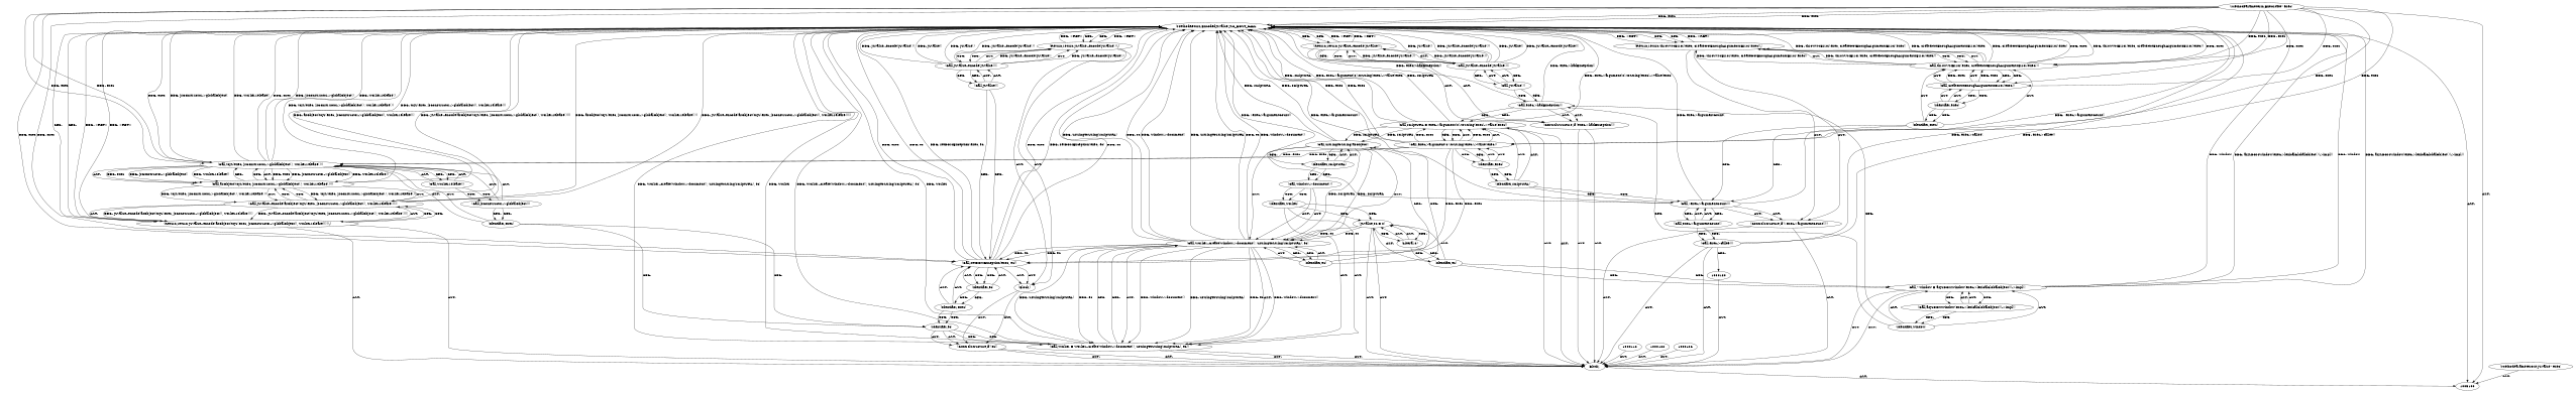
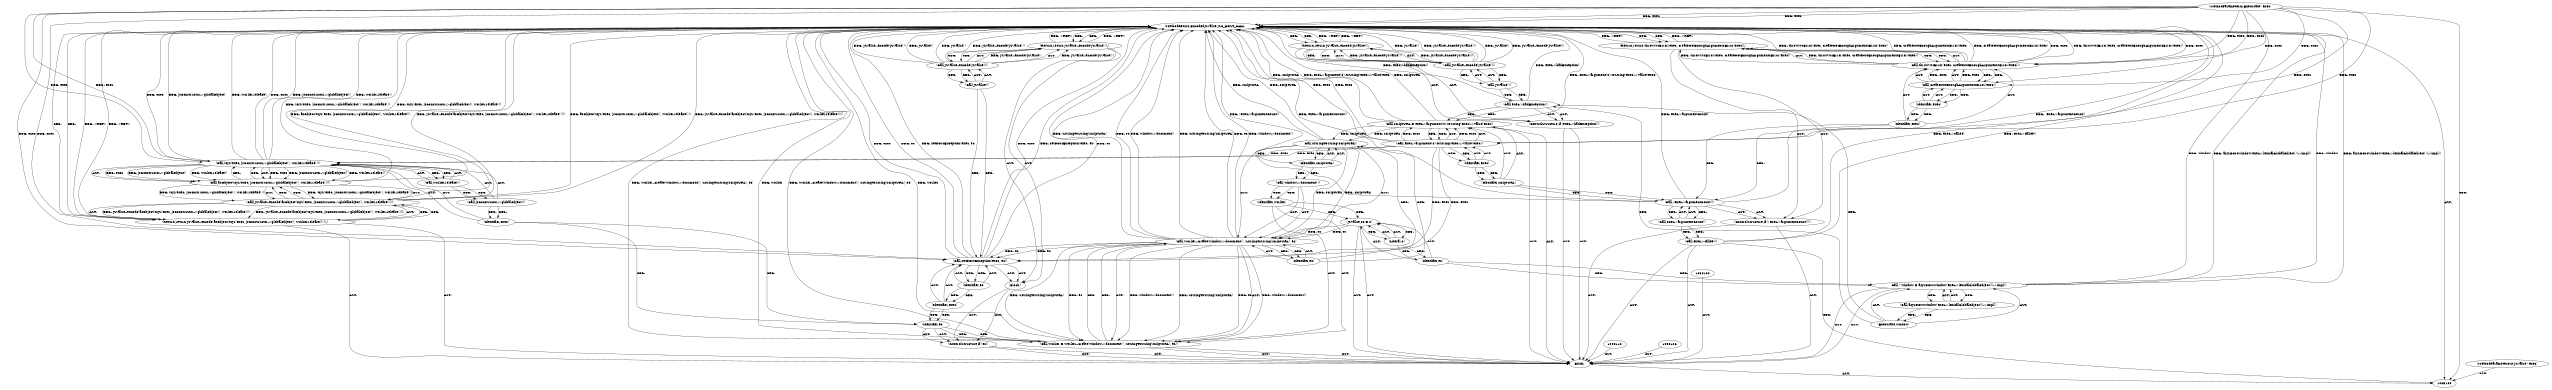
  digraph {
    n1 [label="(MethodReturn,EncodedJSValue JSC_HOST_CALL)"]
    n2 [label="(Return,return JSValue::encode(JSValue());)"]
    n3 [label="(Return,return JSValue::encode(JSValue());)"]
    n4 [label="(Return,return JSValue::encode(asObject(toJS(exec, jsConstructor->globalObject(), worker.release())));)"]
    n5 [label="(Return,return throwVMError(exec, createNotEnoughArgumentsError(exec));)"]
    n6 [label=1005100]
    n7 [label="(Call,JSValue::encode(JSValue()))"]
    n8 [label="(ControlStructure,if (exec->hadException()))"]
    n9 [label="(Block,)"]
    n10 [label="(Call,JSValue::encode(JSValue()))"]
    n11 [label="(Block,)"]
    n12 [label="(Call,JSValue::encode(asObject(toJS(exec, jsConstructor->globalObject(), worker.release()))))"]
    n13 [label="(Call,throwVMError(exec, createNotEnoughArgumentsError(exec)))"]
    n14 [label="(ControlStructure,if (!exec->argumentCount()))"]
    n15 [label="(MethodParameterIn,ExecState* exec)"]
    n16 [label="(Call,setDOMException(exec, ec))"]
    n17 [label="(Call,toJS(exec, jsConstructor->globalObject(), worker.release()))"]
    n18 [label="(Call,createNotEnoughArgumentsError(exec))"]
    n19 [label="(Call,exec->argument(0).toString(exec)->value(exec))"]
    n20 [label="(Identifier,ec)"]
    n21 [label="(Call,asObject(toJS(exec, jsConstructor->globalObject(), worker.release())))"]
    n22 [label="(Call,worker.release())"]
    n23 [label="(Identifier,exec)"]
    n24 [label="(Call,scriptURL = exec->argument(0).toString(exec)->value(exec))"]
    n25 [label="(Identifier,exec)"]
    n26 [label="(MethodParameterOut,JSValue* exec)"]
    n27 [label="(Call,JSValue())"]
    n28 [label="(Call,exec->hadException())"]
    n29 [label="(Call,* window = asJSDOMWindow(exec->lexicalGlobalObject())->impl())"]
    n30 [label="(Call,asJSDOMWindow(exec->lexicalGlobalObject())->impl())"]
-   n31 [label="(Identifier,window)"]
+   n31 [label="(ExecState,window)"]
    n32 [label="(JSValue,ec = 0)"]
    n33 [label="(Literal,0)"]
    n34 [label="(Call,Worker::create(window->document(), ustringToString(scriptURL), ec))"]
    n35 [label="(Identifier,ec)"]
    n36 [label="(Call,worker = Worker::create(window->document(), ustringToString(scriptURL), ec))"]
    n37 [label="(Identifier,ec)"]
    n38 [label="(Identifier,worker)"]
-   n39 [label="(Call,ustringToString(asObject))"]
+   n39 [label="(Call,ustringToString(scriptURL))"]
    n40 [label="(Call,window->document())"]
    n41 [label="(Identifier,scriptURL)"]
    n42 [label="(ControlStructure,if (ec))"]
    n43 [label="(Identifier,ec)"]
    n44 [label="(Identifier,exec)"]
    n45 [label="(Call,JSValue())"]
    n46 [label="(Call,jsConstructor->globalObject())"]
    n47 [label="(Identifier,exec)"]
    n48 [label="(Call,exec->callee())"]
    n49 [label="(Call,exec->argumentCount())"]
    n50 [label="(Call,!exec->argumentCount())"]
    n51 [label="(Identifier,exec)"]
    n52 [label="(Identifier,scriptURL)"]
    1000112
-   1000122
    1000126
    1000130
    n1 -> n2 [label="CFG: "]
    n1 -> n2 [label="CFG: "]
    n1 -> n3 [label="CFG: "]
    n1 -> n3 [label="CFG: "]
    n1 -> n4 [label="CFG: "]
    n1 -> n4 [label="CFG: "]
    n1 -> n5 [label="CFG: "]
    n1 -> n5 [label="CFG: "]
    n1 -> n6 [label="AST: "]
    n2 -> n1 [label="DDG: <RET>"]
    n2 -> n1 [label="DDG: <RET>"]
    n2 -> n7 [label="CFG: "]
    n2 -> n7 [label="CFG: "]
    n2 -> n8 [label="AST: "]
    n2 -> n8 [label="AST: "]
    n3 -> n1 [label="DDG: <RET>"]
    n3 -> n1 [label="DDG: <RET>"]
    n3 -> n9 [label="AST: "]
    n3 -> n9 [label="AST: "]
    n3 -> n10 [label="CFG: "]
    n3 -> n10 [label="CFG: "]
    n4 -> n1 [label="DDG: <RET>"]
    n4 -> n1 [label="DDG: <RET>"]
    n4 -> n11 [label="AST: "]
    n4 -> n11 [label="AST: "]
    n4 -> n12 [label="CFG: "]
    n4 -> n12 [label="CFG: "]
    n5 -> n1 [label="DDG: <RET>"]
    n5 -> n1 [label="DDG: <RET>"]
    n5 -> n13 [label="CFG: "]
    n5 -> n13 [label="CFG: "]
    n5 -> n14 [label="AST: "]
    n5 -> n14 [label="AST: "]
    n7 -> n1 [label="DDG: JSValue()"]
    n7 -> n1 [label="DDG: JSValue::encode(JSValue())"]
    n7 -> n1 [label="DDG: JSValue()"]
    n7 -> n1 [label="DDG: JSValue::encode(JSValue())"]
    n7 -> n2 [label="AST: "]
    n7 -> n2 [label="DDG: JSValue::encode(JSValue())"]
    n7 -> n2 [label="AST: "]
    n7 -> n2 [label="DDG: JSValue::encode(JSValue())"]
    n7 -> n27 [label="CFG: "]
    n7 -> n27 [label="CFG: "]
    n8 -> n11 [label="AST: "]
    n8 -> n11 [label="AST: "]
    n9 -> n42 [label="AST: "]
    n9 -> n42 [label="AST: "]
    n10 -> n1 [label="DDG: JSValue()"]
    n10 -> n1 [label="DDG: JSValue::encode(JSValue())"]
    n10 -> n1 [label="DDG: JSValue()"]
    n10 -> n1 [label="DDG: JSValue::encode(JSValue())"]
    n10 -> n3 [label="AST: "]
    n10 -> n3 [label="DDG: JSValue::encode(JSValue())"]
    n10 -> n3 [label="AST: "]
    n10 -> n3 [label="DDG: JSValue::encode(JSValue())"]
    n10 -> n45 [label="CFG: "]
    n10 -> n45 [label="CFG: "]
    n11 -> n6 [label="AST: "]
    n12 -> n1 [label="DDG: asObject(toJS(exec, jsConstructor->globalObject(), worker.release()))"]
    n12 -> n1 [label="DDG: JSValue::encode(asObject(toJS(exec, jsConstructor->globalObject(), worker.release())))"]
    n12 -> n1 [label="DDG: asObject(toJS(exec, jsConstructor->globalObject(), worker.release()))"]
    n12 -> n1 [label="DDG: JSValue::encode(asObject(toJS(exec, jsConstructor->globalObject(), worker.release())))"]
    n12 -> n4 [label="AST: "]
    n12 -> n4 [label="DDG: JSValue::encode(asObject(toJS(exec, jsConstructor->globalObject(), worker.release())))"]
    n12 -> n4 [label="AST: "]
    n12 -> n4 [label="DDG: JSValue::encode(asObject(toJS(exec, jsConstructor->globalObject(), worker.release())))"]
    n12 -> n21 [label="CFG: "]
    n12 -> n21 [label="CFG: "]
    n13 -> n1 [label="DDG: throwVMError(exec, createNotEnoughArgumentsError(exec))"]
    n13 -> n1 [label="DDG: createNotEnoughArgumentsError(exec)"]
    n13 -> n1 [label="DDG: exec"]
    n13 -> n1 [label="DDG: throwVMError(exec, createNotEnoughArgumentsError(exec))"]
    n13 -> n1 [label="DDG: createNotEnoughArgumentsError(exec)"]
    n13 -> n1 [label="DDG: exec"]
    n13 -> n5 [label="AST: "]
    n13 -> n5 [label="DDG: throwVMError(exec, createNotEnoughArgumentsError(exec))"]
    n13 -> n5 [label="AST: "]
    n13 -> n5 [label="DDG: throwVMError(exec, createNotEnoughArgumentsError(exec))"]
    n13 -> n18 [label="CFG: "]
    n13 -> n18 [label="CFG: "]
    n14 -> n11 [label="AST: "]
    n14 -> n11 [label="AST: "]
    n15 -> n1 [label="DDG: exec"]
    n15 -> n1 [label="DDG: exec"]
-   n15 -> n6 [label="AST: "]
+   n15 -> n6 [label="CFG: "]
    n15 -> n13 [label="DDG: exec"]
    n15 -> n13 [label="DDG: exec"]
    n15 -> n16 [label="DDG: exec"]
    n15 -> n16 [label="DDG: exec"]
    n15 -> n17 [label="DDG: exec"]
    n15 -> n17 [label="DDG: exec"]
    n15 -> n18 [label="DDG: exec"]
    n15 -> n18 [label="DDG: exec"]
    n15 -> n19 [label="DDG: exec"]
    n15 -> n19 [label="DDG: exec"]
    n16 -> n1 [label="DDG: exec"]
    n16 -> n1 [label="DDG: setDOMException(exec, ec)"]
    n16 -> n1 [label="DDG: ec"]
    n16 -> n1 [label="DDG: exec"]
    n16 -> n1 [label="DDG: setDOMException(exec, ec)"]
    n16 -> n1 [label="DDG: ec"]
    n16 -> n9 [label="AST: "]
    n16 -> n9 [label="AST: "]
    n16 -> n20 [label="CFG: "]
    n16 -> n20 [label="CFG: "]
    n17 -> n1 [label="DDG: exec"]
    n17 -> n1 [label="DDG: jsConstructor->globalObject()"]
    n17 -> n1 [label="DDG: worker.release()"]
    n17 -> n1 [label="DDG: exec"]
    n17 -> n1 [label="DDG: jsConstructor->globalObject()"]
    n17 -> n1 [label="DDG: worker.release()"]
    n17 -> n21 [label="AST: "]
    n17 -> n21 [label="DDG: exec"]
    n17 -> n21 [label="DDG: jsConstructor->globalObject()"]
    n17 -> n21 [label="DDG: worker.release()"]
    n17 -> n21 [label="AST: "]
    n17 -> n21 [label="DDG: exec"]
    n17 -> n21 [label="DDG: jsConstructor->globalObject()"]
    n17 -> n21 [label="DDG: worker.release()"]
    n17 -> n22 [label="CFG: "]
    n17 -> n22 [label="CFG: "]
    n18 -> n13 [label="AST: "]
    n18 -> n13 [label="DDG: exec"]
    n18 -> n13 [label="AST: "]
    n18 -> n13 [label="DDG: exec"]
    n18 -> n23 [label="CFG: "]
    n18 -> n23 [label="CFG: "]
    n19 -> n1 [label="DDG: exec"]
    n19 -> n1 [label="DDG: exec"]
    n19 -> n16 [label="DDG: exec"]
    n19 -> n16 [label="DDG: exec"]
    n19 -> n17 [label="DDG: exec"]
    n19 -> n17 [label="DDG: exec"]
    n19 -> n24 [label="AST: "]
    n19 -> n24 [label="DDG: exec"]
    n19 -> n24 [label="AST: "]
    n19 -> n24 [label="DDG: exec"]
    n19 -> n25 [label="CFG: "]
    n19 -> n25 [label="CFG: "]
    n20 -> n16 [label="AST: "]
    n20 -> n16 [label="AST: "]
    n20 -> n44 [label="CFG: "]
    n20 -> n44 [label="CFG: "]
    n21 -> n1 [label="DDG: toJS(exec, jsConstructor->globalObject(), worker.release())"]
    n21 -> n1 [label="DDG: toJS(exec, jsConstructor->globalObject(), worker.release())"]
    n21 -> n12 [label="AST: "]
    n21 -> n12 [label="DDG: toJS(exec, jsConstructor->globalObject(), worker.release())"]
    n21 -> n12 [label="AST: "]
    n21 -> n12 [label="DDG: toJS(exec, jsConstructor->globalObject(), worker.release())"]
    n21 -> n17 [label="CFG: "]
    n21 -> n17 [label="CFG: "]
    n22 -> n17 [label="AST: "]
    n22 -> n17 [label="AST: "]
    n22 -> n46 [label="CFG: "]
    n22 -> n46 [label="CFG: "]
    n23 -> n18 [label="AST: "]
    n23 -> n18 [label="AST: "]
    n23 -> n51 [label="CFG: "]
    n23 -> n51 [label="CFG: "]
    n24 -> n1 [label="DDG: scriptURL"]
    n24 -> n1 [label="DDG: exec->argument(0).toString(exec)->value(exec)"]
    n24 -> n1 [label="DDG: scriptURL"]
    n24 -> n1 [label="DDG: exec->argument(0).toString(exec)->value(exec)"]
    n24 -> n11 [label="AST: "]
    n24 -> n11 [label="AST: "]
    n24 -> n19 [label="CFG: "]
    n24 -> n19 [label="CFG: "]
    n24 -> n39 [label="DDG: scriptURL"]
    n24 -> n39 [label="DDG: scriptURL"]
    n25 -> n19 [label="AST: "]
    n25 -> n19 [label="AST: "]
    n25 -> n52 [label="CFG: "]
    n25 -> n52 [label="CFG: "]
    n26 -> n6 [label="AST: "]
    n27 -> n7 [label="AST: "]
    n27 -> n7 [label="AST: "]
    n27 -> n28 [label="CFG: "]
    n27 -> n28 [label="CFG: "]
    n28 -> n1 [label="DDG: exec->hadException()"]
    n28 -> n1 [label="DDG: exec->hadException()"]
    n28 -> n8 [label="AST: "]
    n28 -> n8 [label="AST: "]
    n28 -> n24 [label="CFG: "]
    n28 -> n24 [label="CFG: "]
    n29 -> n1 [label="DDG: asJSDOMWindow(exec->lexicalGlobalObject())->impl()"]
    n29 -> n1 [label="DDG: window"]
    n29 -> n1 [label="DDG: asJSDOMWindow(exec->lexicalGlobalObject())->impl()"]
    n29 -> n1 [label="DDG: window"]
    n29 -> n11 [label="AST: "]
    n29 -> n11 [label="AST: "]
    n29 -> n30 [label="CFG: "]
    n29 -> n30 [label="CFG: "]
    n30 -> n29 [label="AST: "]
    n30 -> n29 [label="AST: "]
    n30 -> n31 [label="CFG: "]
    n30 -> n31 [label="CFG: "]
    n31 -> n28 [label="CFG: "]
    n31 -> n28 [label="CFG: "]
    n31 -> n29 [label="AST: "]
    n31 -> n29 [label="AST: "]
    n32 -> n11 [label="AST: "]
    n32 -> n11 [label="AST: "]
    n32 -> n33 [label="CFG: "]
    n32 -> n33 [label="CFG: "]
    n32 -> n34 [label="DDG: ec"]
    n32 -> n34 [label="DDG: ec"]
    n33 -> n32 [label="AST: "]
    n33 -> n32 [label="AST: "]
    n33 -> n35 [label="CFG: "]
    n33 -> n35 [label="CFG: "]
    n34 -> n1 [label="DDG: window->document()"]
    n34 -> n1 [label="DDG: ustringToString(scriptURL)"]
    n34 -> n1 [label="DDG: ec"]
    n34 -> n1 [label="DDG: window->document()"]
    n34 -> n1 [label="DDG: ustringToString(scriptURL)"]
    n34 -> n1 [label="DDG: ec"]
    n34 -> n16 [label="DDG: ec"]
    n34 -> n16 [label="DDG: ec"]
    n34 -> n36 [label="AST: "]
    n34 -> n36 [label="DDG: window->document()"]
    n34 -> n36 [label="DDG: ustringToString(scriptURL)"]
    n34 -> n36 [label="DDG: ec"]
    n34 -> n36 [label="AST: "]
    n34 -> n36 [label="DDG: window->document()"]
    n34 -> n36 [label="DDG: ustringToString(scriptURL)"]
    n34 -> n36 [label="DDG: ec"]
    n34 -> n37 [label="CFG: "]
    n34 -> n37 [label="CFG: "]
    n35 -> n29 [label="CFG: "]
    n35 -> n29 [label="CFG: "]
    n35 -> n32 [label="AST: "]
    n35 -> n32 [label="AST: "]
    n36 -> n1 [label="DDG: Worker::create(window->document(), ustringToString(scriptURL), ec)"]
    n36 -> n1 [label="DDG: worker"]
    n36 -> n1 [label="DDG: Worker::create(window->document(), ustringToString(scriptURL), ec)"]
    n36 -> n1 [label="DDG: worker"]
    n36 -> n11 [label="AST: "]
    n36 -> n11 [label="AST: "]
    n36 -> n34 [label="CFG: "]
    n36 -> n34 [label="CFG: "]
    n37 -> n34 [label="AST: "]
    n37 -> n34 [label="AST: "]
    n37 -> n39 [label="CFG: "]
    n37 -> n39 [label="CFG: "]
    n38 -> n32 [label="CFG: "]
    n38 -> n32 [label="CFG: "]
    n38 -> n36 [label="AST: "]
    n38 -> n36 [label="AST: "]
    n39 -> n1 [label="DDG: scriptURL"]
    n39 -> n1 [label="DDG: scriptURL"]
    n39 -> n34 [label="AST: "]
    n39 -> n34 [label="DDG: scriptURL"]
    n39 -> n34 [label="AST: "]
    n39 -> n34 [label="DDG: scriptURL"]
    n39 -> n41 [label="CFG: "]
    n39 -> n41 [label="CFG: "]
    n40 -> n34 [label="AST: "]
    n40 -> n34 [label="AST: "]
    n40 -> n38 [label="CFG: "]
    n40 -> n38 [label="CFG: "]
    n41 -> n39 [label="AST: "]
    n41 -> n39 [label="AST: "]
    n41 -> n40 [label="CFG: "]
    n41 -> n40 [label="CFG: "]
    n42 -> n11 [label="AST: "]
    n42 -> n11 [label="AST: "]
    n43 -> n36 [label="CFG: "]
    n43 -> n36 [label="CFG: "]
    n43 -> n42 [label="AST: "]
    n43 -> n42 [label="AST: "]
    n44 -> n16 [label="AST: "]
    n44 -> n16 [label="AST: "]
    n44 -> n43 [label="CFG: "]
    n44 -> n43 [label="CFG: "]
    n45 -> n10 [label="AST: "]
    n45 -> n10 [label="AST: "]
    n45 -> n16 [label="CFG: "]
    n45 -> n16 [label="CFG: "]
    n46 -> n17 [label="AST: "]
    n46 -> n17 [label="AST: "]
    n46 -> n47 [label="CFG: "]
    n46 -> n47 [label="CFG: "]
    n47 -> n17 [label="AST: "]
    n47 -> n17 [label="AST: "]
    n47 -> n43 [label="CFG: "]
    n47 -> n43 [label="CFG: "]
    n48 -> n1 [label="DDG: exec->callee()"]
    n48 -> n1 [label="DDG: exec->callee()"]
-   n48 -> 1000130 [label="CFG: "]
+   n48 -> n6 [label="CFG: "]
    n48 -> n11 [label="AST: "]
    n48 -> n11 [label="AST: "]
    n49 -> n48 [label="CFG: "]
    n49 -> n48 [label="CFG: "]
    n49 -> n50 [label="AST: "]
    n49 -> n50 [label="AST: "]
    n50 -> n1 [label="DDG: !exec->argumentCount()"]
    n50 -> n1 [label="DDG: exec->argumentCount()"]
    n50 -> n1 [label="DDG: !exec->argumentCount()"]
    n50 -> n1 [label="DDG: exec->argumentCount()"]
    n50 -> n14 [label="AST: "]
    n50 -> n14 [label="AST: "]
    n50 -> n49 [label="CFG: "]
    n50 -> n49 [label="CFG: "]
    n51 -> n13 [label="AST: "]
    n51 -> n13 [label="AST: "]
    n51 -> n50 [label="CFG: "]
    n51 -> n50 [label="CFG: "]
    n52 -> n24 [label="AST: "]
    n52 -> n24 [label="AST: "]
    n52 -> n50 [label="CFG: "]
    n52 -> n50 [label="CFG: "]
    1000112 -> n11 [label="AST: "]
-   1000122 -> n11 [label="AST: "]
    1000126 -> n11 [label="AST: "]
    1000130 -> n11 [label="AST: "]
  }
